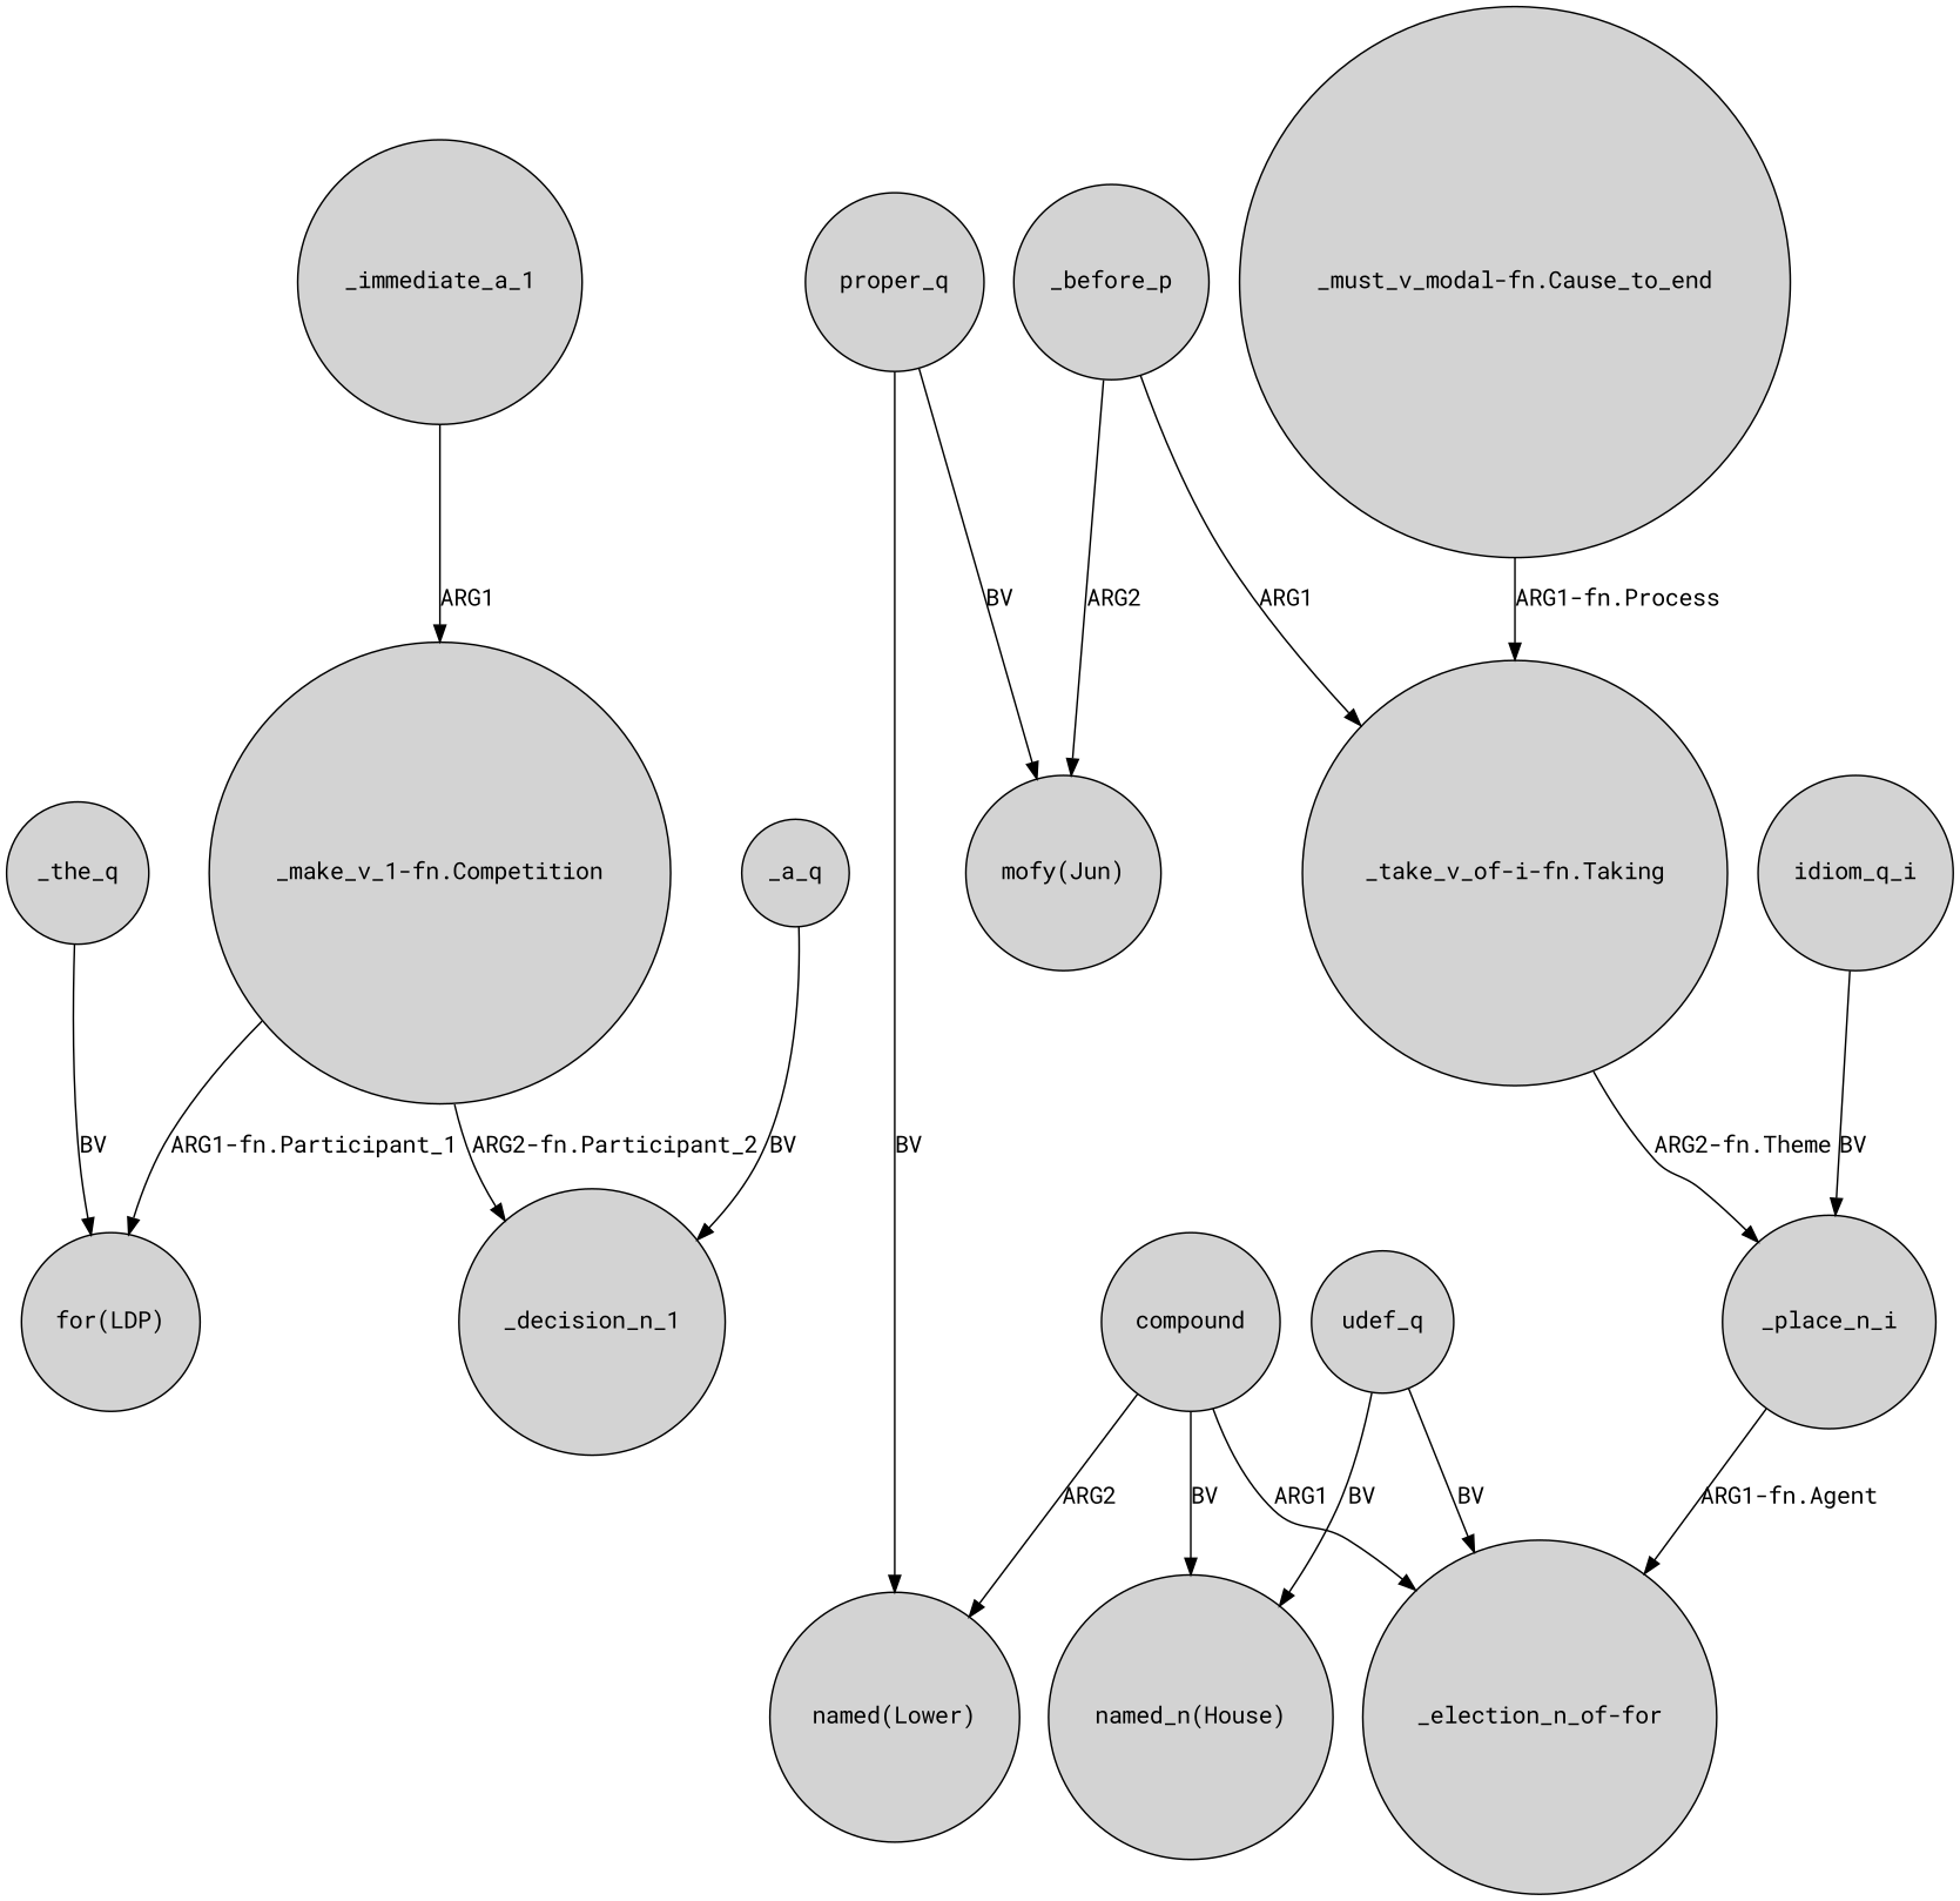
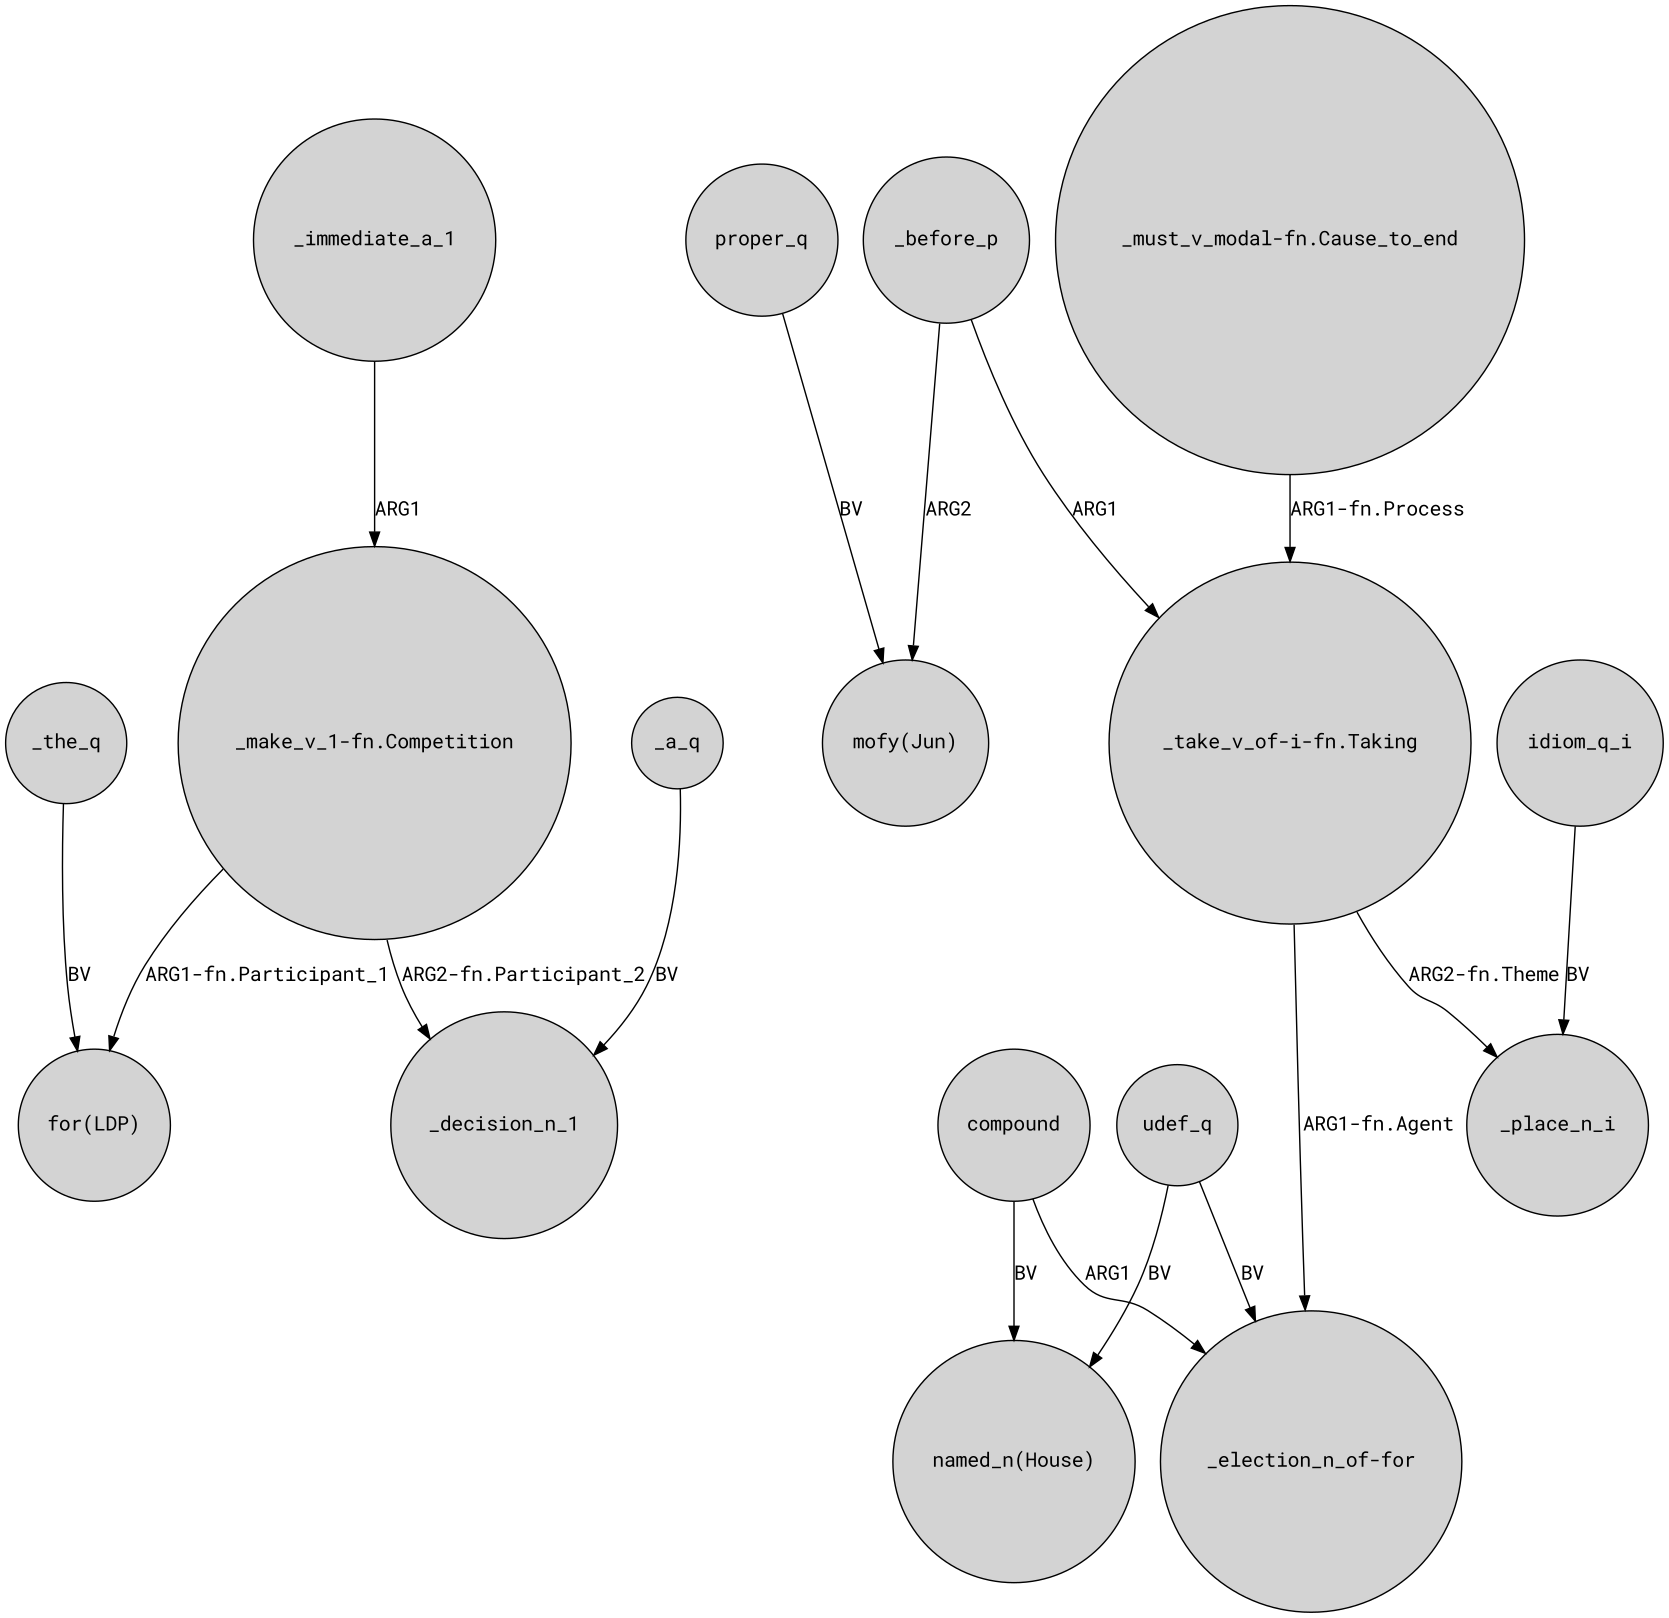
  digraph {
    fontname="Roboto Mono"
    node [fontname="Roboto Mono" shape=circle style=filled]
    edge [fontname="Roboto Mono"]
    n1 [label="for(LDP)"]
    _the_q
    compound
-   "named(Lower)"
    "_election_n_of-for"
    "named_n(House)"
    udef_q
    "_make_v_1-fn.Competition"
    _decision_n_1
    "_must_v_modal-fn.Cause_to_end"
    "_take_v_of-i-fn.Taking"
    _place_n_i
    _before_p
    "mofy(Jun)"
    proper_q
    idiom_q_i
    _immediate_a_1
    _a_q
    _the_q -> n1 [label=BV]
-   compound -> "named(Lower)" [label=ARG2]
    compound -> "_election_n_of-for" [label=ARG1]
    compound -> "named_n(House)" [label=BV]
    udef_q -> "_election_n_of-for" [label=BV]
    udef_q -> "named_n(House)" [label=BV]
    "_make_v_1-fn.Competition" -> n1 [label="ARG1-fn.Participant_1"]
    "_make_v_1-fn.Competition" -> _decision_n_1 [label="ARG2-fn.Participant_2"]
    "_must_v_modal-fn.Cause_to_end" -> "_take_v_of-i-fn.Taking" [label="ARG1-fn.Process"]
-   _place_n_i -> "_election_n_of-for" [label="ARG1-fn.Agent"]
+   "_take_v_of-i-fn.Taking" -> "_election_n_of-for" [label="ARG1-fn.Agent"]
    "_take_v_of-i-fn.Taking" -> _place_n_i [label="ARG2-fn.Theme"]
    _before_p -> "_take_v_of-i-fn.Taking" [label=ARG1]
    _before_p -> "mofy(Jun)" [label=ARG2]
-   proper_q -> "named(Lower)" [label=BV]
    proper_q -> "mofy(Jun)" [label=BV]
    idiom_q_i -> _place_n_i [label=BV]
    _immediate_a_1 -> "_make_v_1-fn.Competition" [label=ARG1]
    _a_q -> _decision_n_1 [label=BV]
  }
